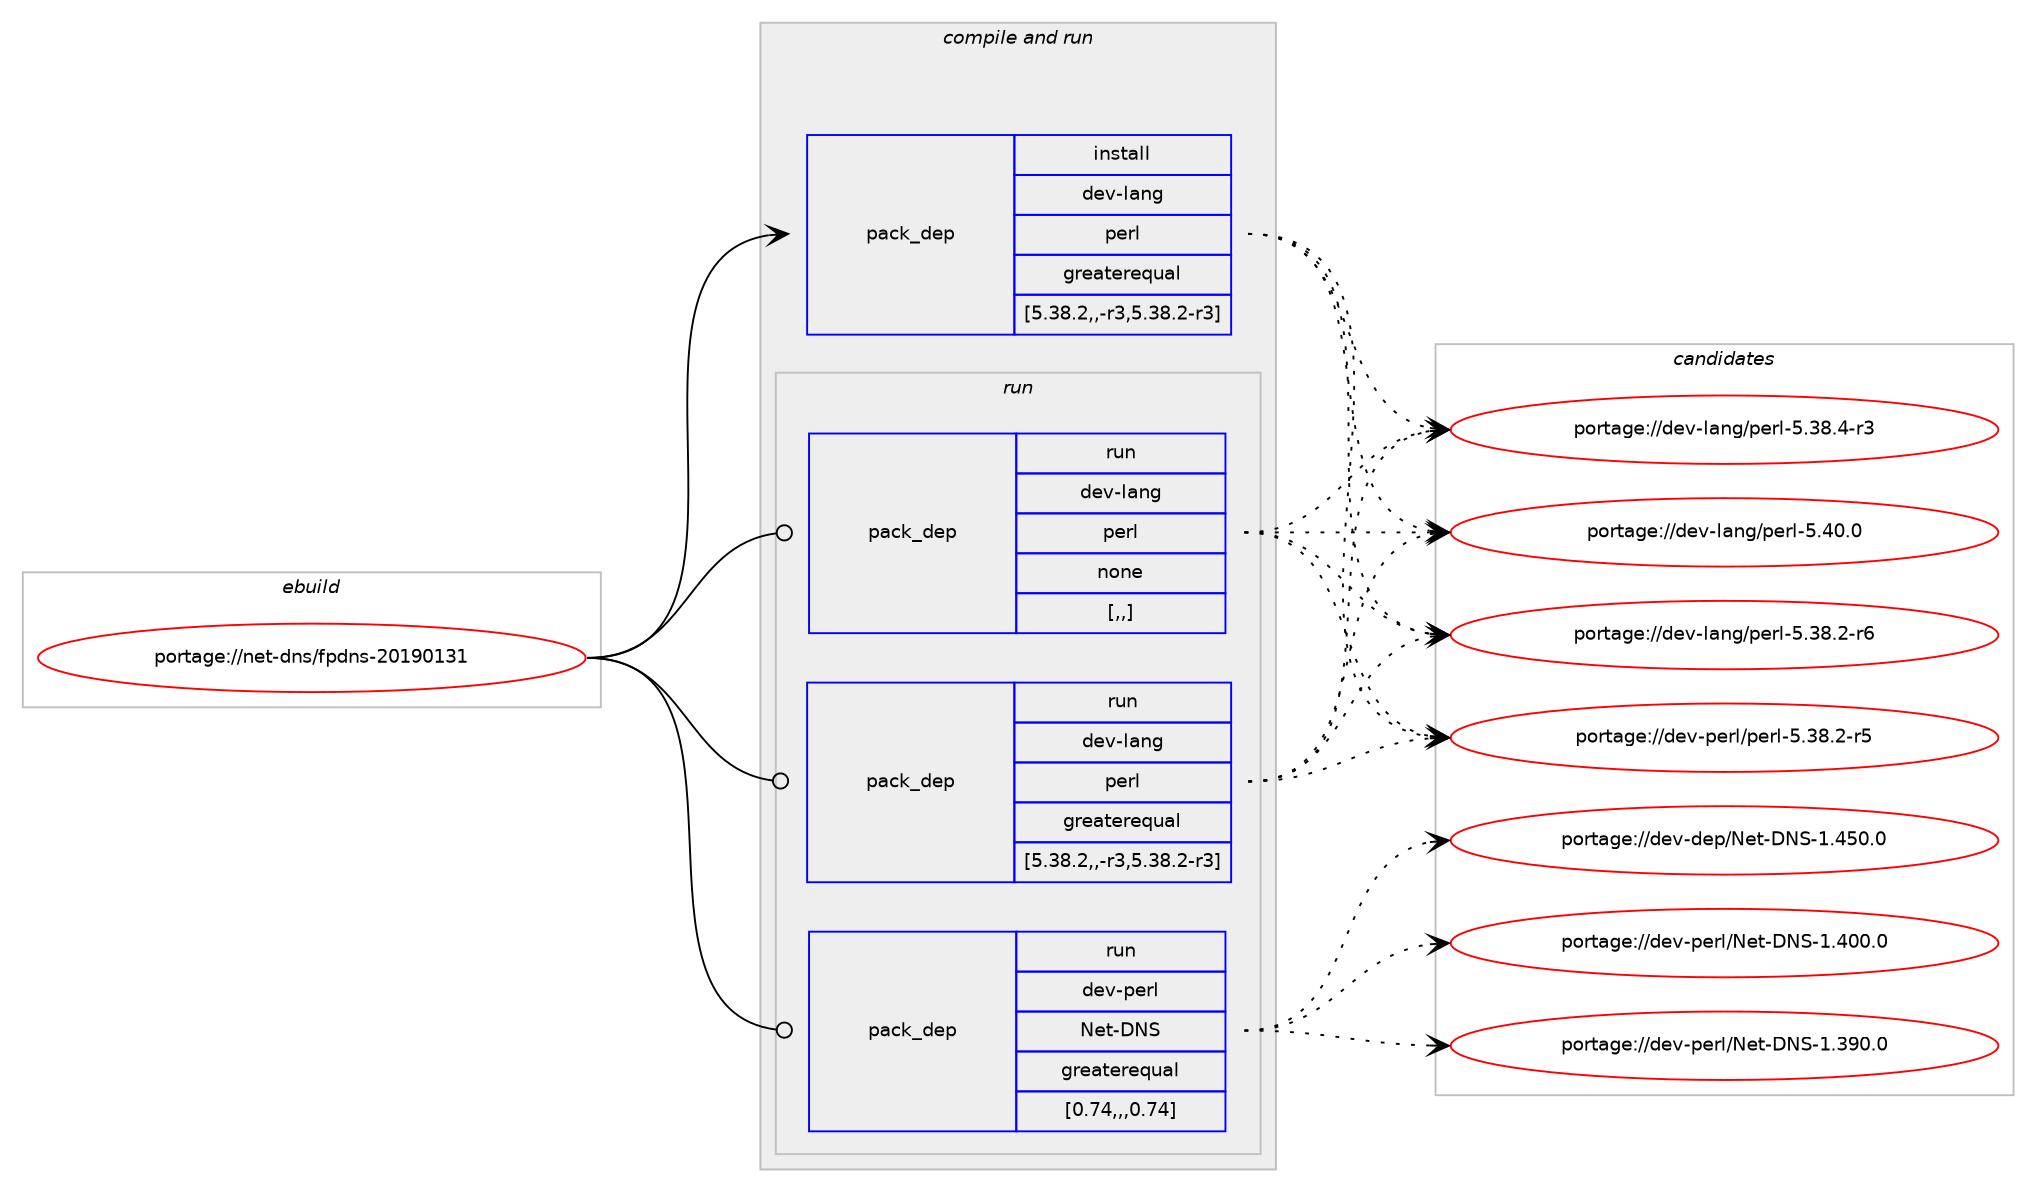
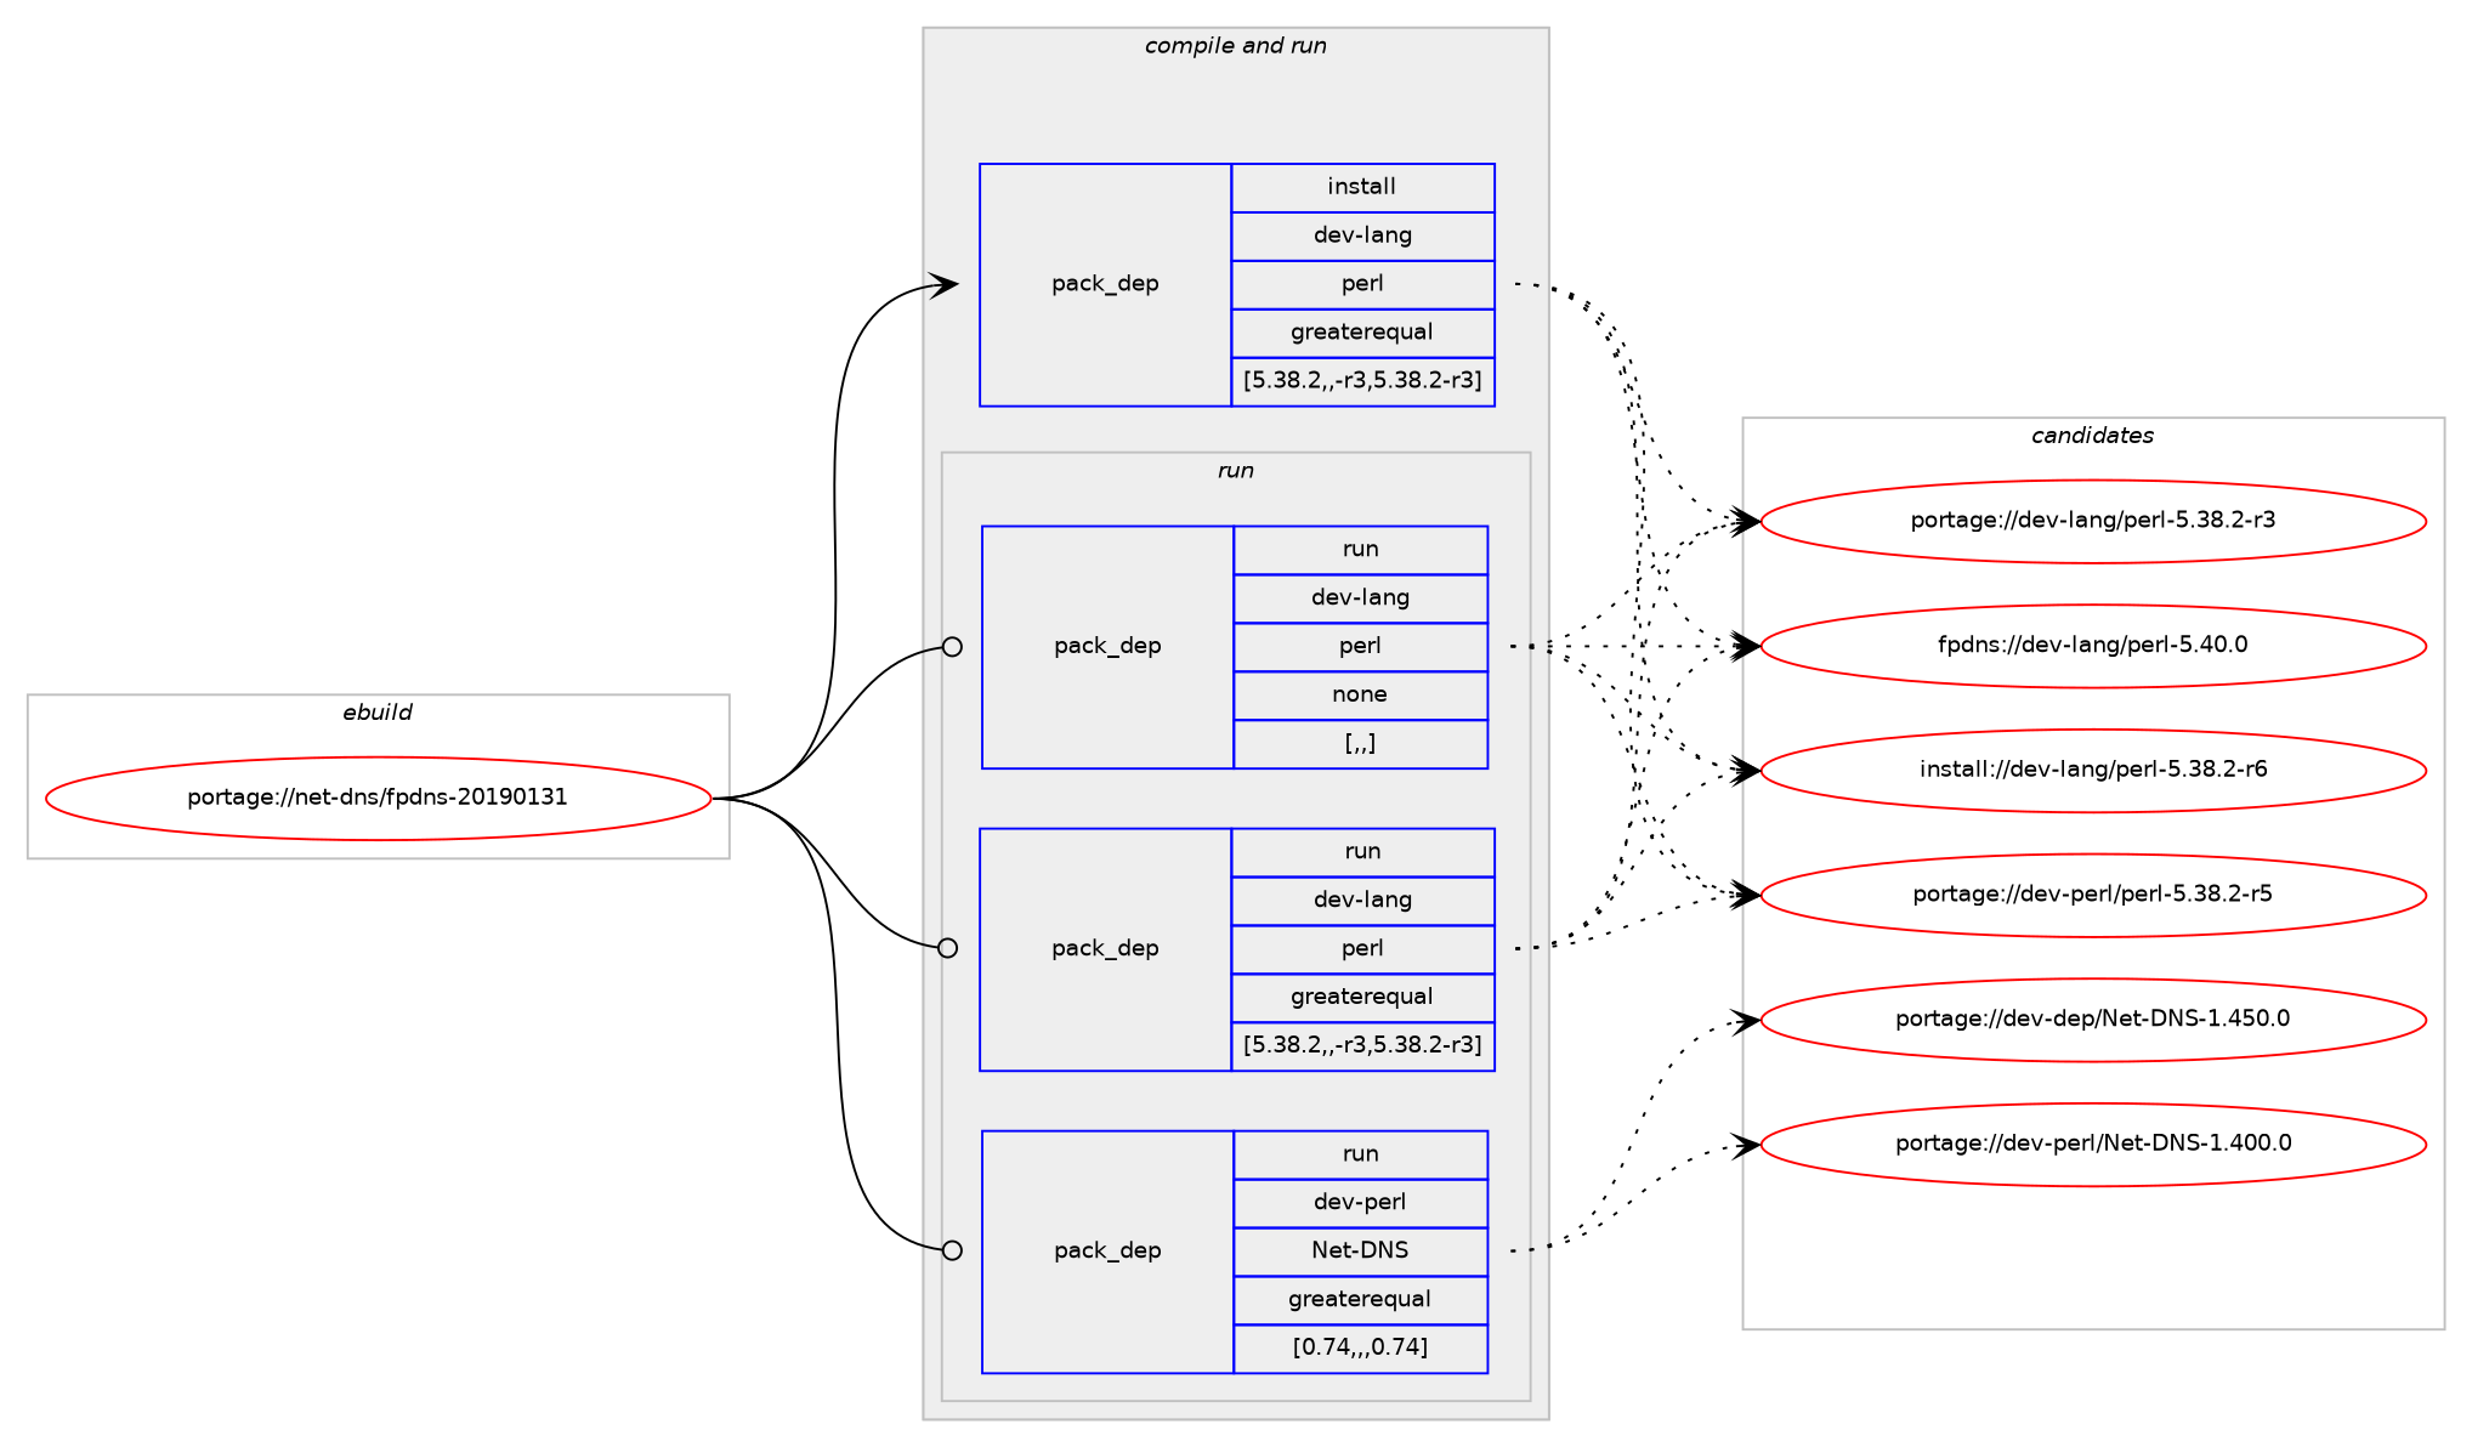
  digraph {
    compound=true
    concentrate=true
    fontname=Helvetica
    fontsize=10
    newrank=true
    rankdir=LR
    ranksep=1.5
    node [color=red fontname=Helvetica fontsize=10]
    edge [arrowhead=vee headport=w style=dotted tailport=e weight=100]
    n1 [label="portage://net-dns/fpdns-20190131" width=4]
    n2 [color=blue label=<<TABLE BORDER="0" CELLBORDER="1" CELLSPACING="0" CELLPADDING="4" WIDTH="220"><TR><TD ROWSPAN="6" CELLPADDING="30">pack_dep</TD></TR><TR><TD WIDTH="110">install</TD></TR><TR><TD>dev-lang</TD></TR><TR><TD>perl</TD></TR><TR><TD>greaterequal</TD></TR><TR><TD>[5.38.2,,-r3,5.38.2-r3]</TD></TR></TABLE>> shape=none]
    n3 [color=blue label=<<TABLE BORDER="0" CELLBORDER="1" CELLSPACING="0" CELLPADDING="4" WIDTH="220"><TR><TD ROWSPAN="6" CELLPADDING="30">pack_dep</TD></TR><TR><TD WIDTH="110">run</TD></TR><TR><TD>dev-lang</TD></TR><TR><TD>perl</TD></TR><TR><TD>greaterequal</TD></TR><TR><TD>[5.38.2,,-r3,5.38.2-r3]</TD></TR></TABLE>> shape=none]
    n4 [color=blue label=<<TABLE BORDER="0" CELLBORDER="1" CELLSPACING="0" CELLPADDING="4" WIDTH="220"><TR><TD ROWSPAN="6" CELLPADDING="30">pack_dep</TD></TR><TR><TD WIDTH="110">run</TD></TR><TR><TD>dev-lang</TD></TR><TR><TD>perl</TD></TR><TR><TD>none</TD></TR><TR><TD>[,,]</TD></TR></TABLE>> shape=none]
    n5 [color=blue label=<<TABLE BORDER="0" CELLBORDER="1" CELLSPACING="0" CELLPADDING="4" WIDTH="220"><TR><TD ROWSPAN="6" CELLPADDING="30">pack_dep</TD></TR><TR><TD WIDTH="110">run</TD></TR><TR><TD>dev-perl</TD></TR><TR><TD>Net-DNS</TD></TR><TR><TD>greaterequal</TD></TR><TR><TD>[0.74,,,0.74]</TD></TR></TABLE>> shape=none]
-   n6 [label="portage://dev-lang/perl-5.40.0" width=4]
-   n7 [label="portage://dev-lang/perl-5.38.2-r6" width=4]
+   n6 [label="fpdns://dev-lang/perl-5.40.0" width=4]
+   n7 [label="install://dev-lang/perl-5.38.2-r6" width=4]
    n8 [label="portage://dev-perl/perl-5.38.2-r5" width=4]
-   n9 [label="portage://dev-lang/perl-5.38.4-r3" width=4]
+   n9 [label="portage://dev-lang/perl-5.38.2-r3" width=4]
    n10 [label="portage://dev-dep/Net-DNS-1.450.0" width=4]
    n11 [label="portage://dev-perl/Net-DNS-1.400.0" width=4]
-   n12 [label="portage://dev-perl/Net-DNS-1.390.0" width=4]
    subgraph cluster_1 {
      color=gray
      label=<<i>ebuild</i>>
      n1
    }
    subgraph cluster_2 {
      color=gray
      label=<<i>dependencies</i>>
      subgraph cluster_3 {
        color=gray
        fillcolor="#eeeeee"
        label=<<i>compile</i>>
        style=filled
        subgraph sub_4 {
          color=gray
          fillcolor="#eeeeee"
          label=<<i>compile</i>>
          style=filled
          n2
        }
      }
      subgraph cluster_5 {
        color=gray
        fillcolor="#eeeeee"
        label=<<i>compile and run</i>>
        style=filled
      }
      subgraph cluster_6 {
        color=gray
        fillcolor="#eeeeee"
        label=<<i>run</i>>
        style=filled
        subgraph sub_7 {
          color=gray
          fillcolor="#eeeeee"
          label=<<i>run</i>>
          style=filled
          n3
        }
        subgraph sub_8 {
          color=gray
          fillcolor="#eeeeee"
          label=<<i>run</i>>
          style=filled
          n4
        }
        subgraph sub_9 {
          color=gray
          fillcolor="#eeeeee"
          label=<<i>run</i>>
          style=filled
          n5
        }
      }
    }
    subgraph cluster_10 {
      color=gray
      label=<<i>candidates</i>>
      rank=same
      subgraph sub_11 {
        color=black
        label=<<i>candidates</i>>
        nodesep=1
        rank=same
        n6
        n7
        n8
        n9
      }
      subgraph sub_12 {
        color=black
        label=<<i>candidates</i>>
        nodesep=1
        rank=same
        n6
        n7
        n8
        n9
      }
      subgraph sub_13 {
        color=black
        label=<<i>candidates</i>>
        nodesep=1
        rank=same
        n6
        n7
        n8
        n9
      }
      subgraph sub_14 {
        color=black
        label=<<i>candidates</i>>
        nodesep=1
        rank=same
        n10
        n11
-       n12
      }
    }
    n1 -> n2 [style=solid weight=20]
    n1 -> n3 [arrowhead=odot style=solid weight=20]
    n1 -> n4 [arrowhead=odot style=solid weight=20]
    n1 -> n5 [arrowhead=odot style=solid weight=20]
    n2 -> n6
    n2 -> n7
    n2 -> n8
    n2 -> n9
    n3 -> n6
    n3 -> n7
    n3 -> n8
    n3 -> n9
    n4 -> n6
    n4 -> n7
    n4 -> n8
    n4 -> n9
    n5 -> n10
    n5 -> n11
-   n5 -> n12
  }
